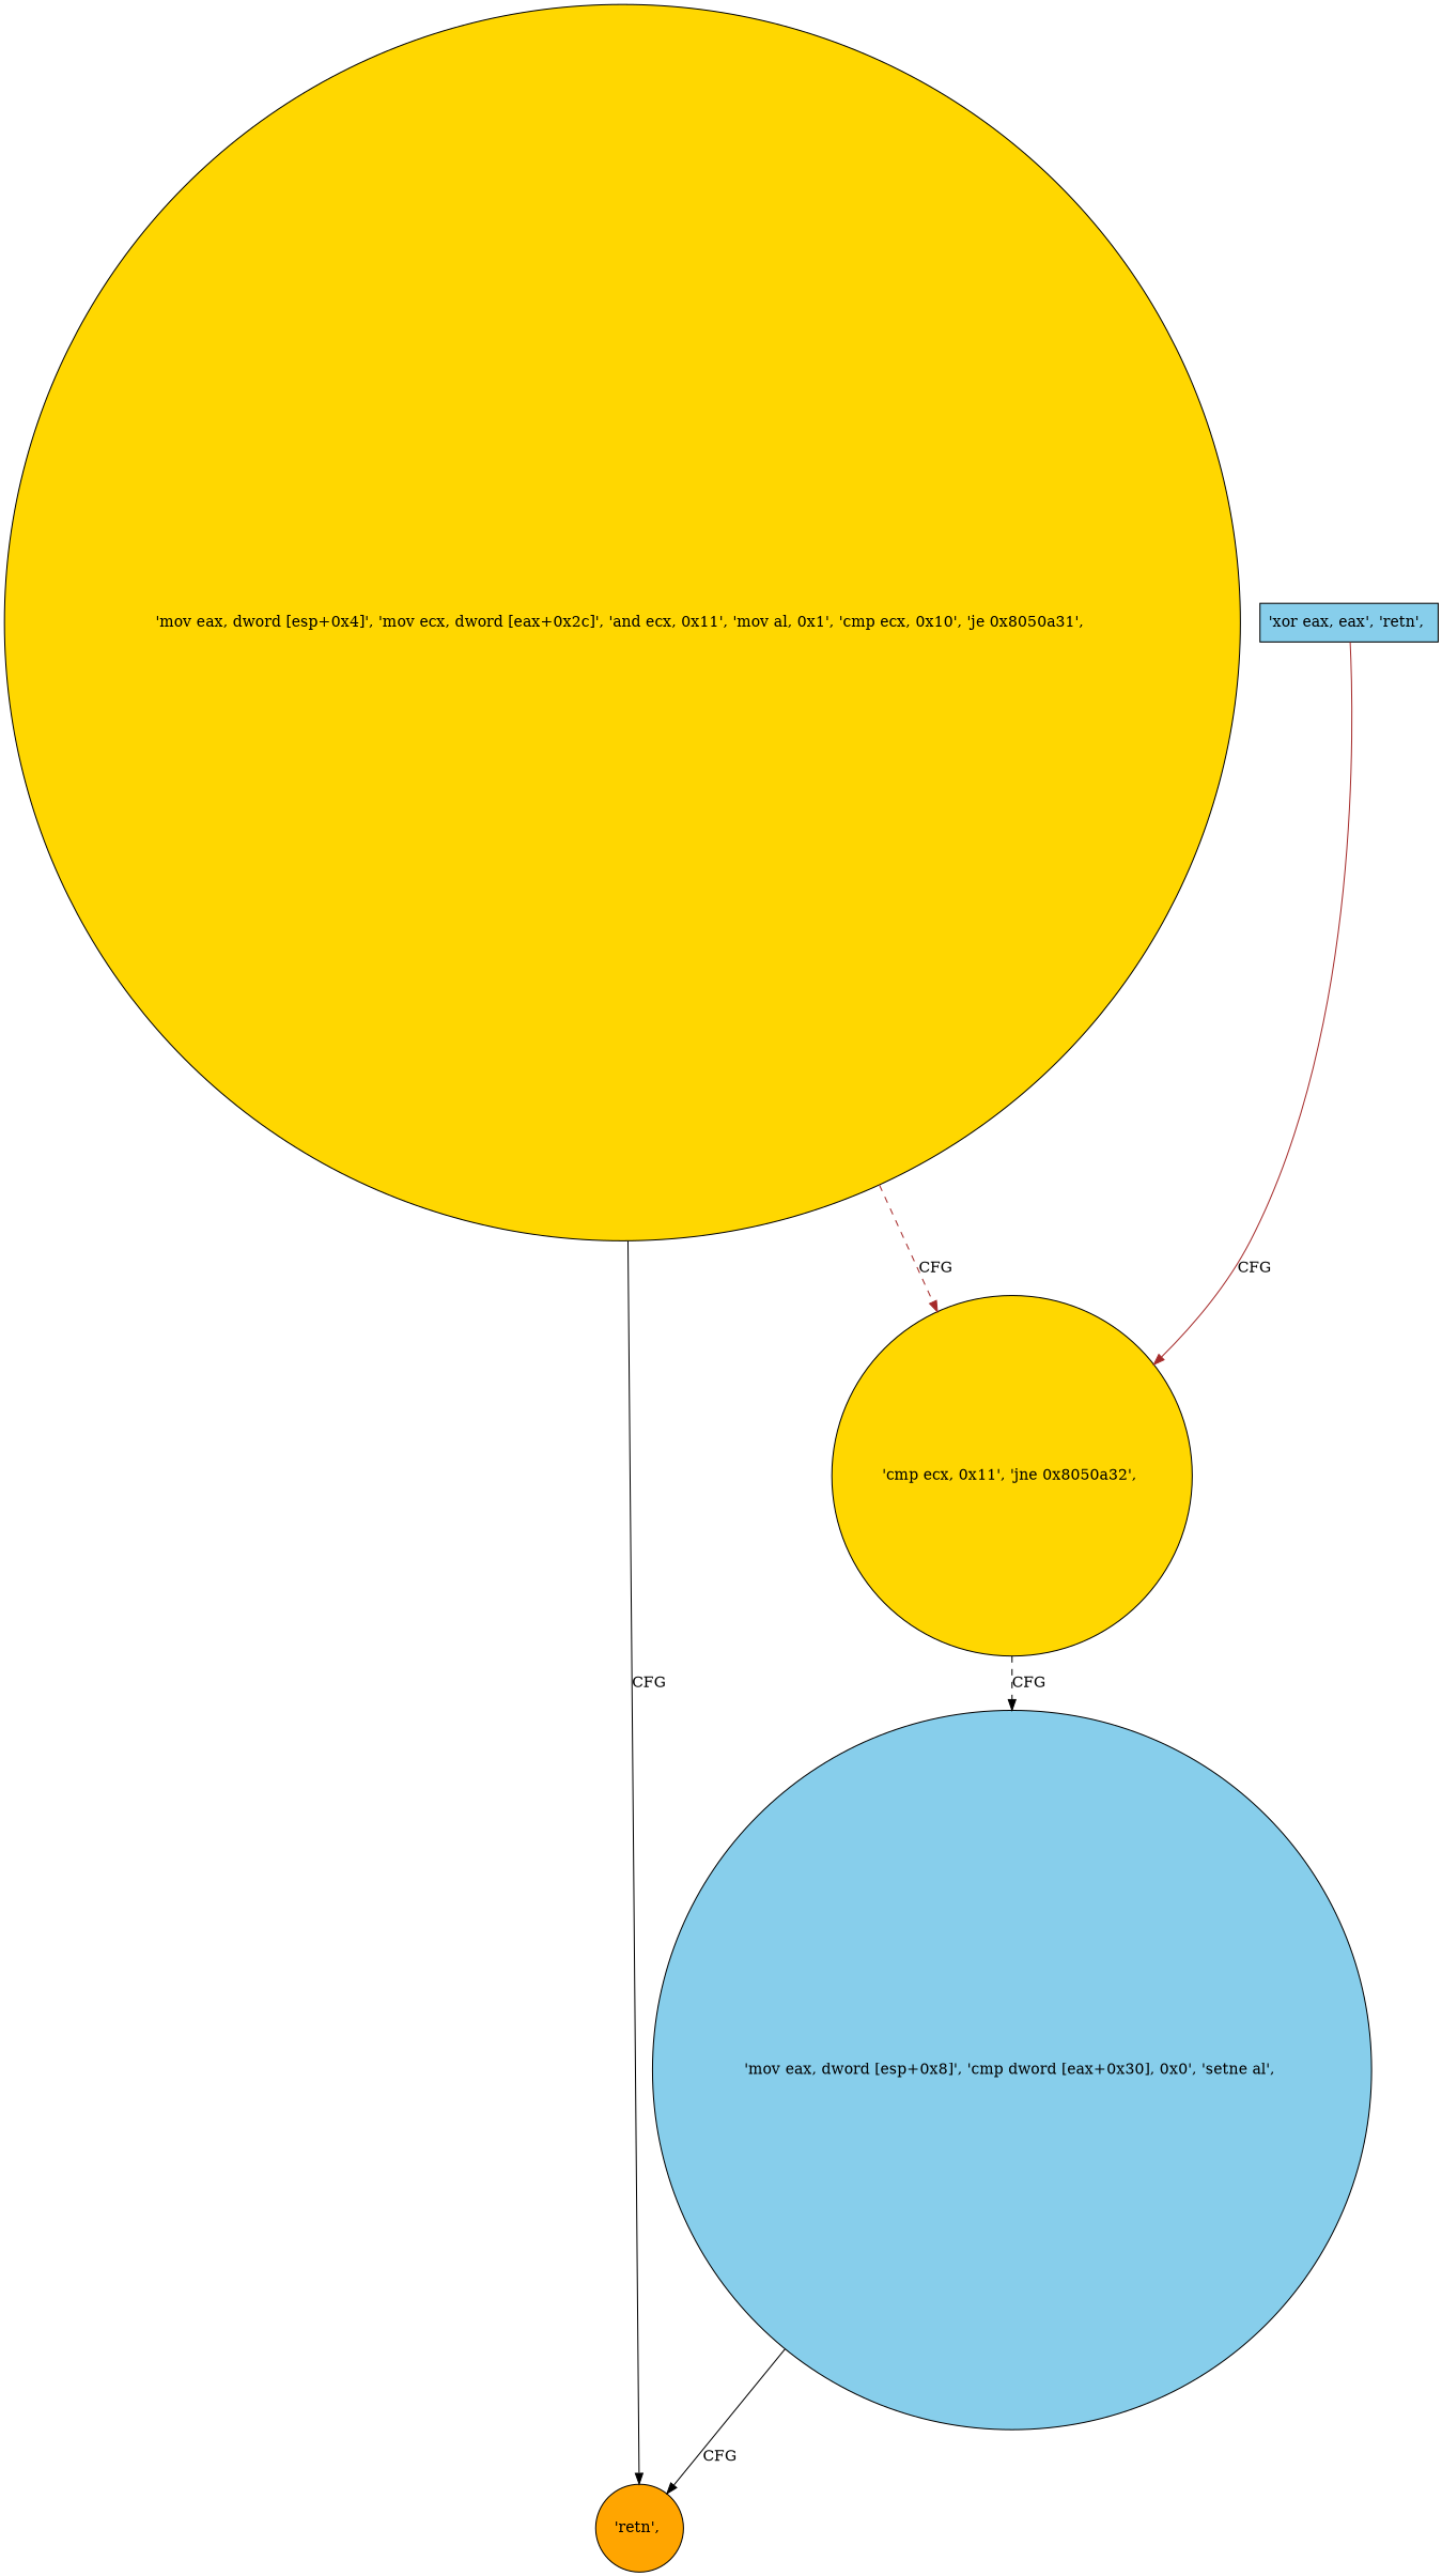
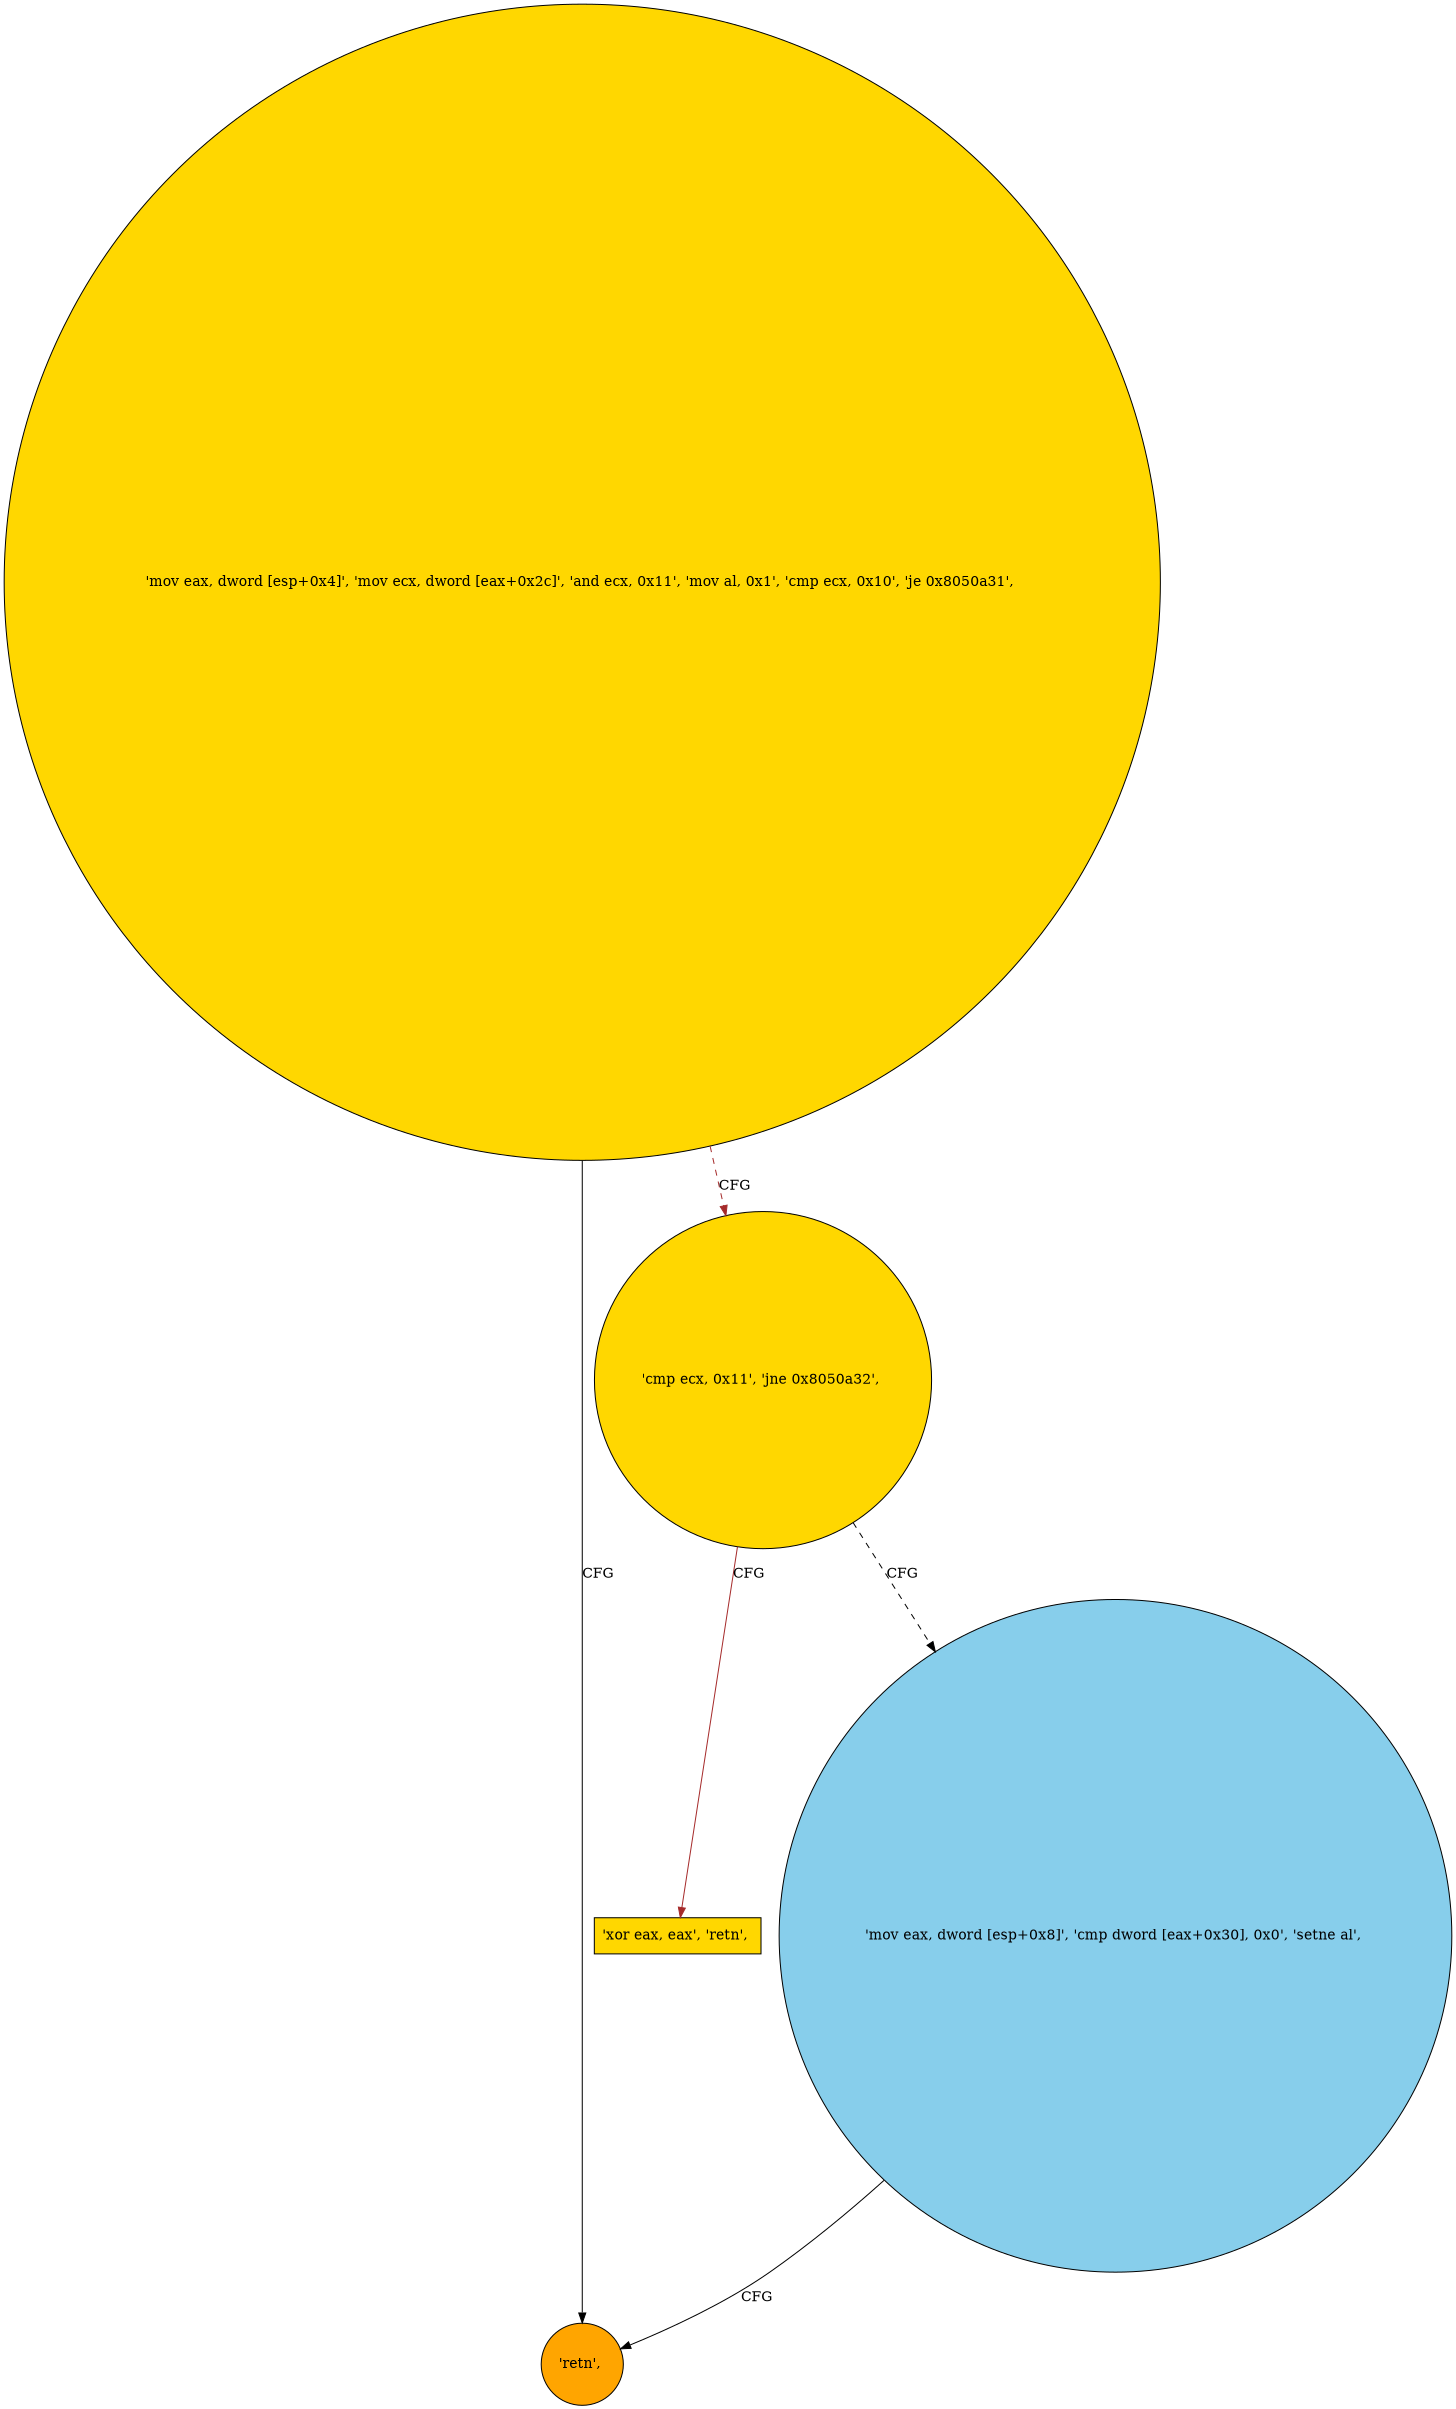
  digraph {
    node [fillcolor=gold shape=circle style=filled]
    edge [color=black style=solid]
    n1 [label="'mov eax, dword [esp+0x4]', 'mov ecx, dword [eax+0x2c]', 'and ecx, 0x11', 'mov al, 0x1', 'cmp ecx, 0x10', 'je 0x8050a31', "]
    n2 [fillcolor=orange label="'retn', "]
    n3 [label="'cmp ecx, 0x11', 'jne 0x8050a32', "]
-   n4 [fillcolor=skyblue label="'xor eax, eax', 'retn', " shape=box]
+   n4 [label="'xor eax, eax', 'retn', " shape=box]
    n5 [fillcolor=skyblue label="'mov eax, dword [esp+0x8]', 'cmp dword [eax+0x30], 0x0', 'setne al', "]
    n1 -> n2 [label=CFG]
    n1 -> n3 [color=brown label=CFG style=dashed]
-   n4 -> n3 [color=brown label=CFG]
+   n3 -> n4 [color=brown label=CFG]
    n3 -> n5 [label=CFG style=dashed]
    n5 -> n2 [label=CFG]
  }
